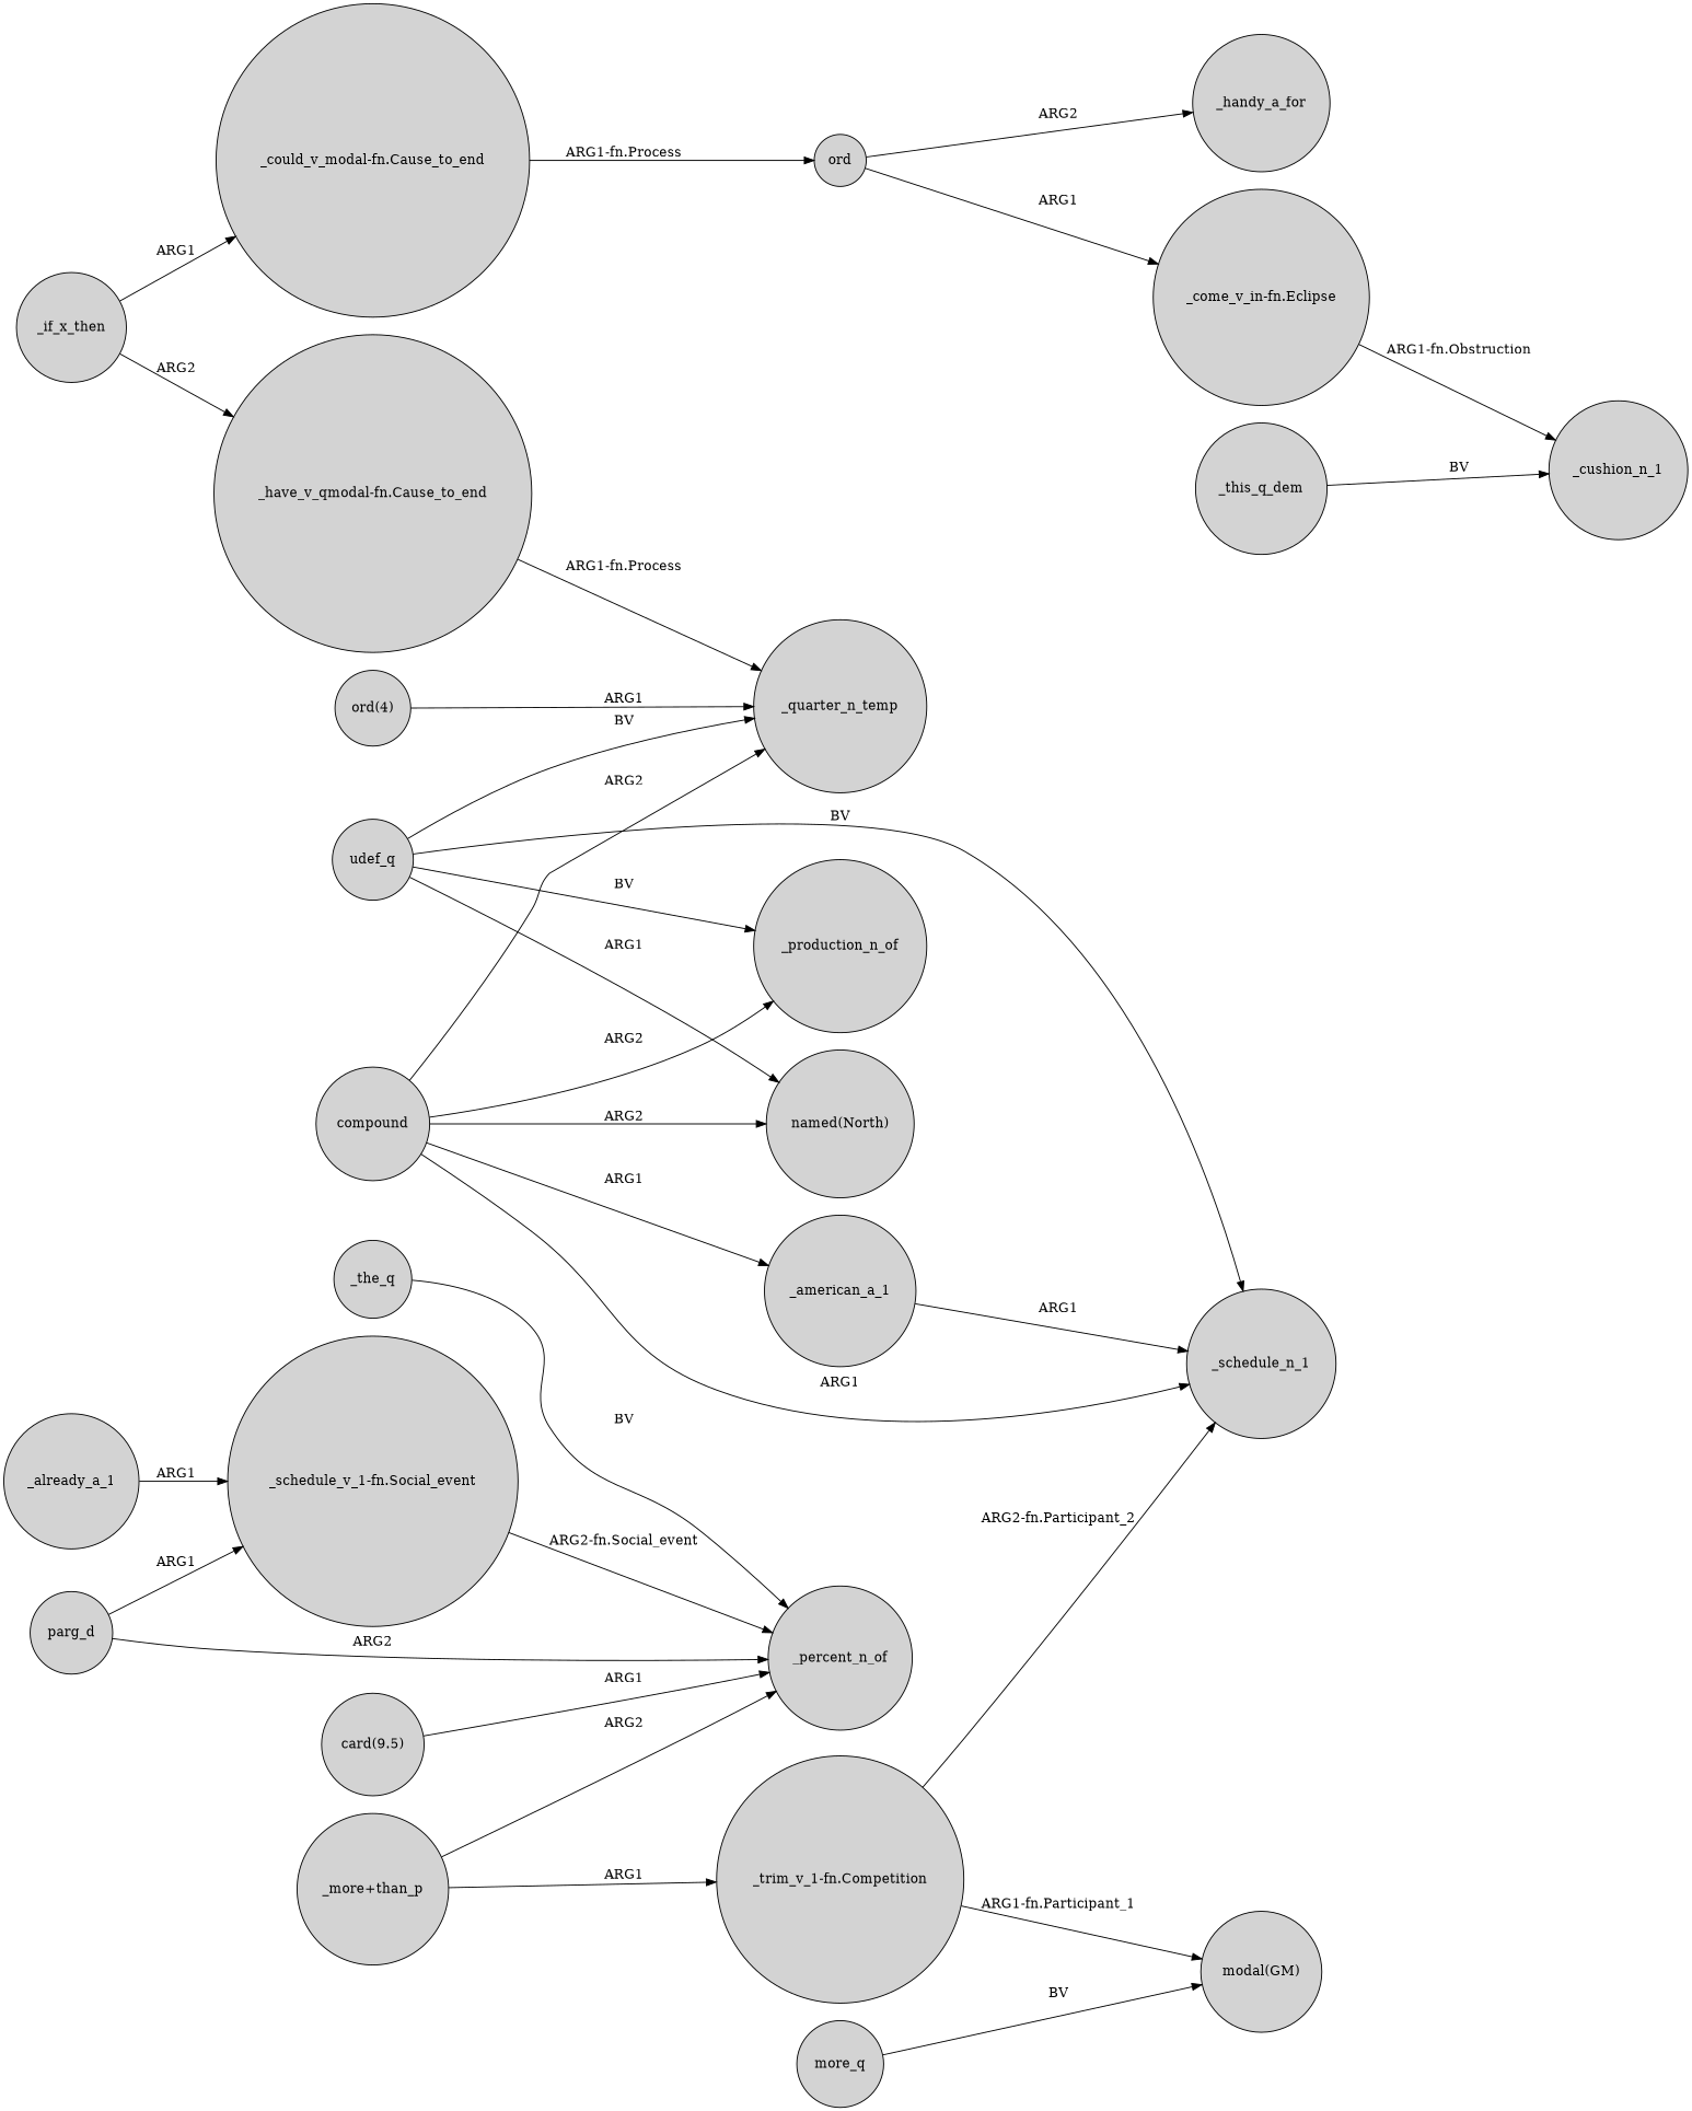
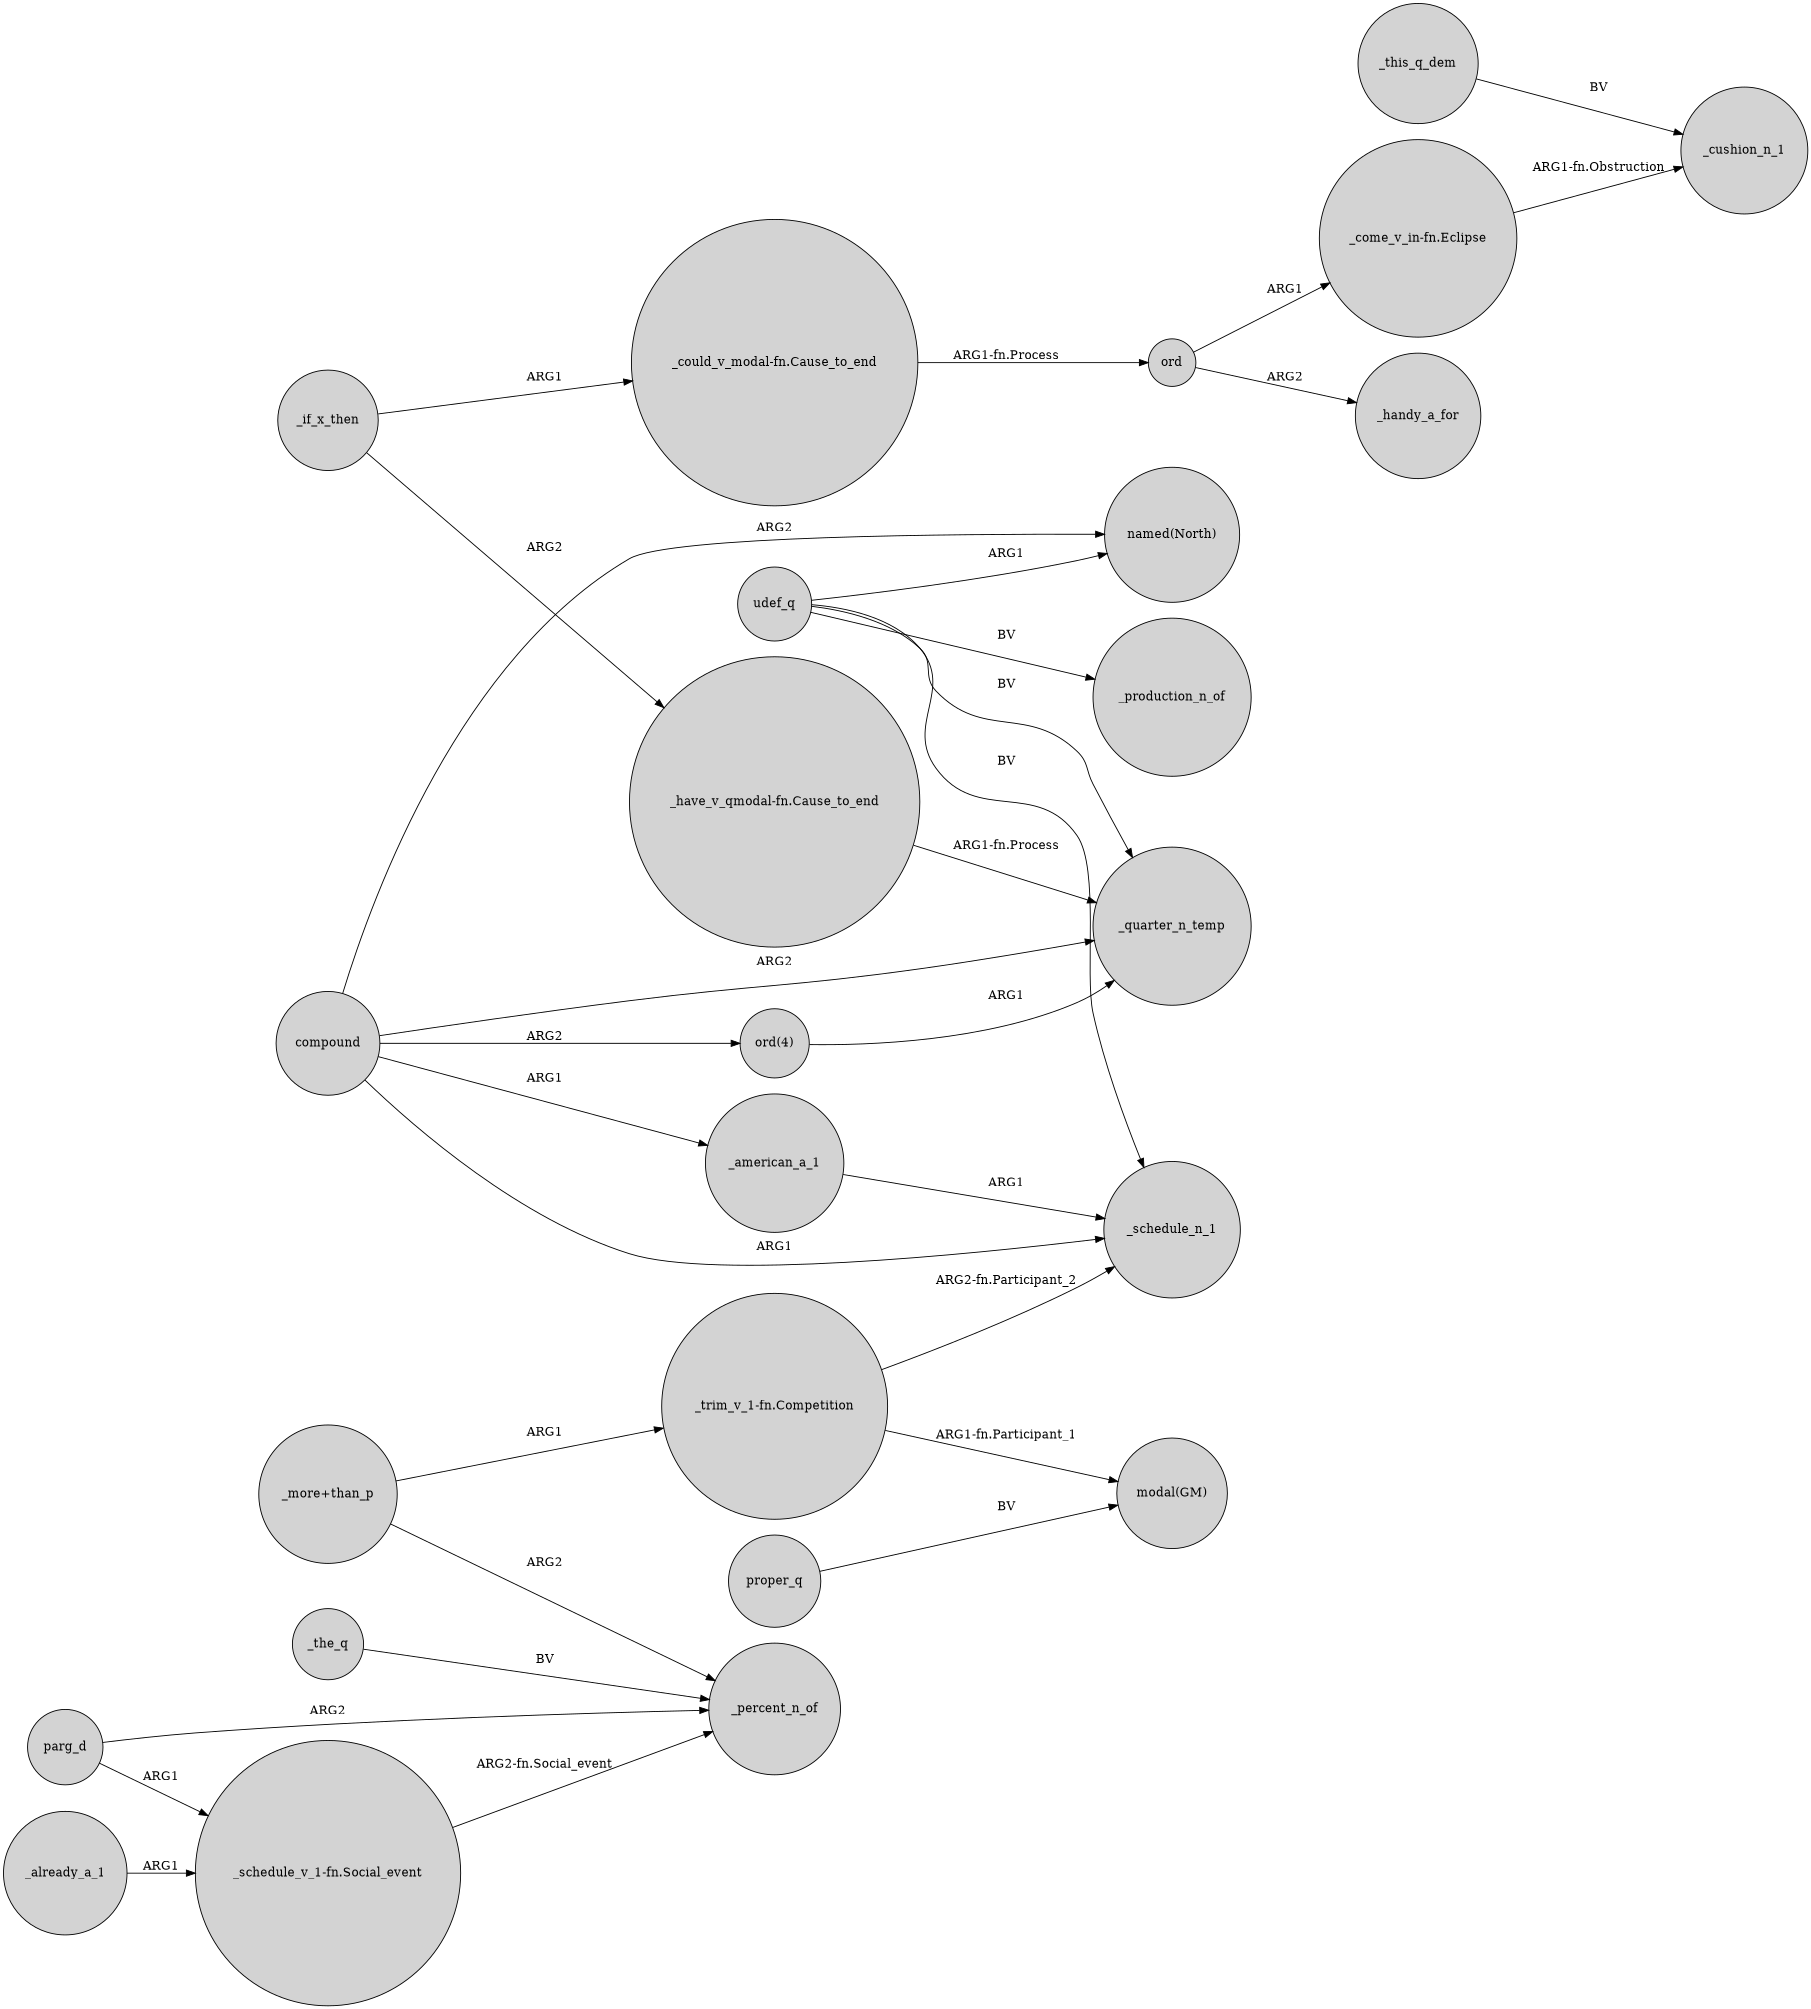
  digraph {
    rankdir=LR
    node [shape=circle style=filled]
    "_have_v_qmodal-fn.Cause_to_end"
    _quarter_n_temp
    n3 [label="modal(GM)"]
    "_trim_v_1-fn.Competition"
    _schedule_n_1
-   proper_q [label=more_q]
+   proper_q
    _the_q
    _percent_n_of
    compound
    _production_n_of
    "named(North)"
    _american_a_1
    _this_q_dem
    _cushion_n_1
    _if_x_then
    "_could_v_modal-fn.Cause_to_end"
    n17 [label=ord]
    "_come_v_in-fn.Eclipse"
    _handy_a_for
    "_more+than_p"
    udef_q
    "_schedule_v_1-fn.Social_event"
    parg_d
-   "card(9.5)"
    "ord(4)"
    _already_a_1
    "_have_v_qmodal-fn.Cause_to_end" -> _quarter_n_temp [label="ARG1-fn.Process"]
    "_trim_v_1-fn.Competition" -> n3 [label="ARG1-fn.Participant_1"]
    "_trim_v_1-fn.Competition" -> _schedule_n_1 [label="ARG2-fn.Participant_2"]
    proper_q -> n3 [label=BV]
    _the_q -> _percent_n_of [label=BV]
    compound -> _quarter_n_temp [label=ARG2]
    compound -> _schedule_n_1 [label=ARG1]
-   compound -> _production_n_of [label=ARG2]
+   compound -> "ord(4)" [label=ARG2]
    compound -> "named(North)" [label=ARG2]
    compound -> _american_a_1 [label=ARG1]
    _american_a_1 -> _schedule_n_1 [label=ARG1]
    _this_q_dem -> _cushion_n_1 [label=BV]
    _if_x_then -> "_have_v_qmodal-fn.Cause_to_end" [label=ARG2]
    _if_x_then -> "_could_v_modal-fn.Cause_to_end" [label=ARG1]
    "_could_v_modal-fn.Cause_to_end" -> n17 [label="ARG1-fn.Process"]
    n17 -> "_come_v_in-fn.Eclipse" [label=ARG1]
    n17 -> _handy_a_for [label=ARG2]
    "_come_v_in-fn.Eclipse" -> _cushion_n_1 [label="ARG1-fn.Obstruction"]
    "_more+than_p" -> "_trim_v_1-fn.Competition" [label=ARG1]
    "_more+than_p" -> _percent_n_of [label=ARG2]
    udef_q -> _quarter_n_temp [label=BV]
    udef_q -> _schedule_n_1 [label=BV]
    udef_q -> _production_n_of [label=BV]
    udef_q -> "named(North)" [label=ARG1]
    "_schedule_v_1-fn.Social_event" -> _percent_n_of [label="ARG2-fn.Social_event"]
    parg_d -> _percent_n_of [label=ARG2]
    parg_d -> "_schedule_v_1-fn.Social_event" [label=ARG1]
-   "card(9.5)" -> _percent_n_of [label=ARG1]
    "ord(4)" -> _quarter_n_temp [label=ARG1]
    _already_a_1 -> "_schedule_v_1-fn.Social_event" [label=ARG1]
  }
